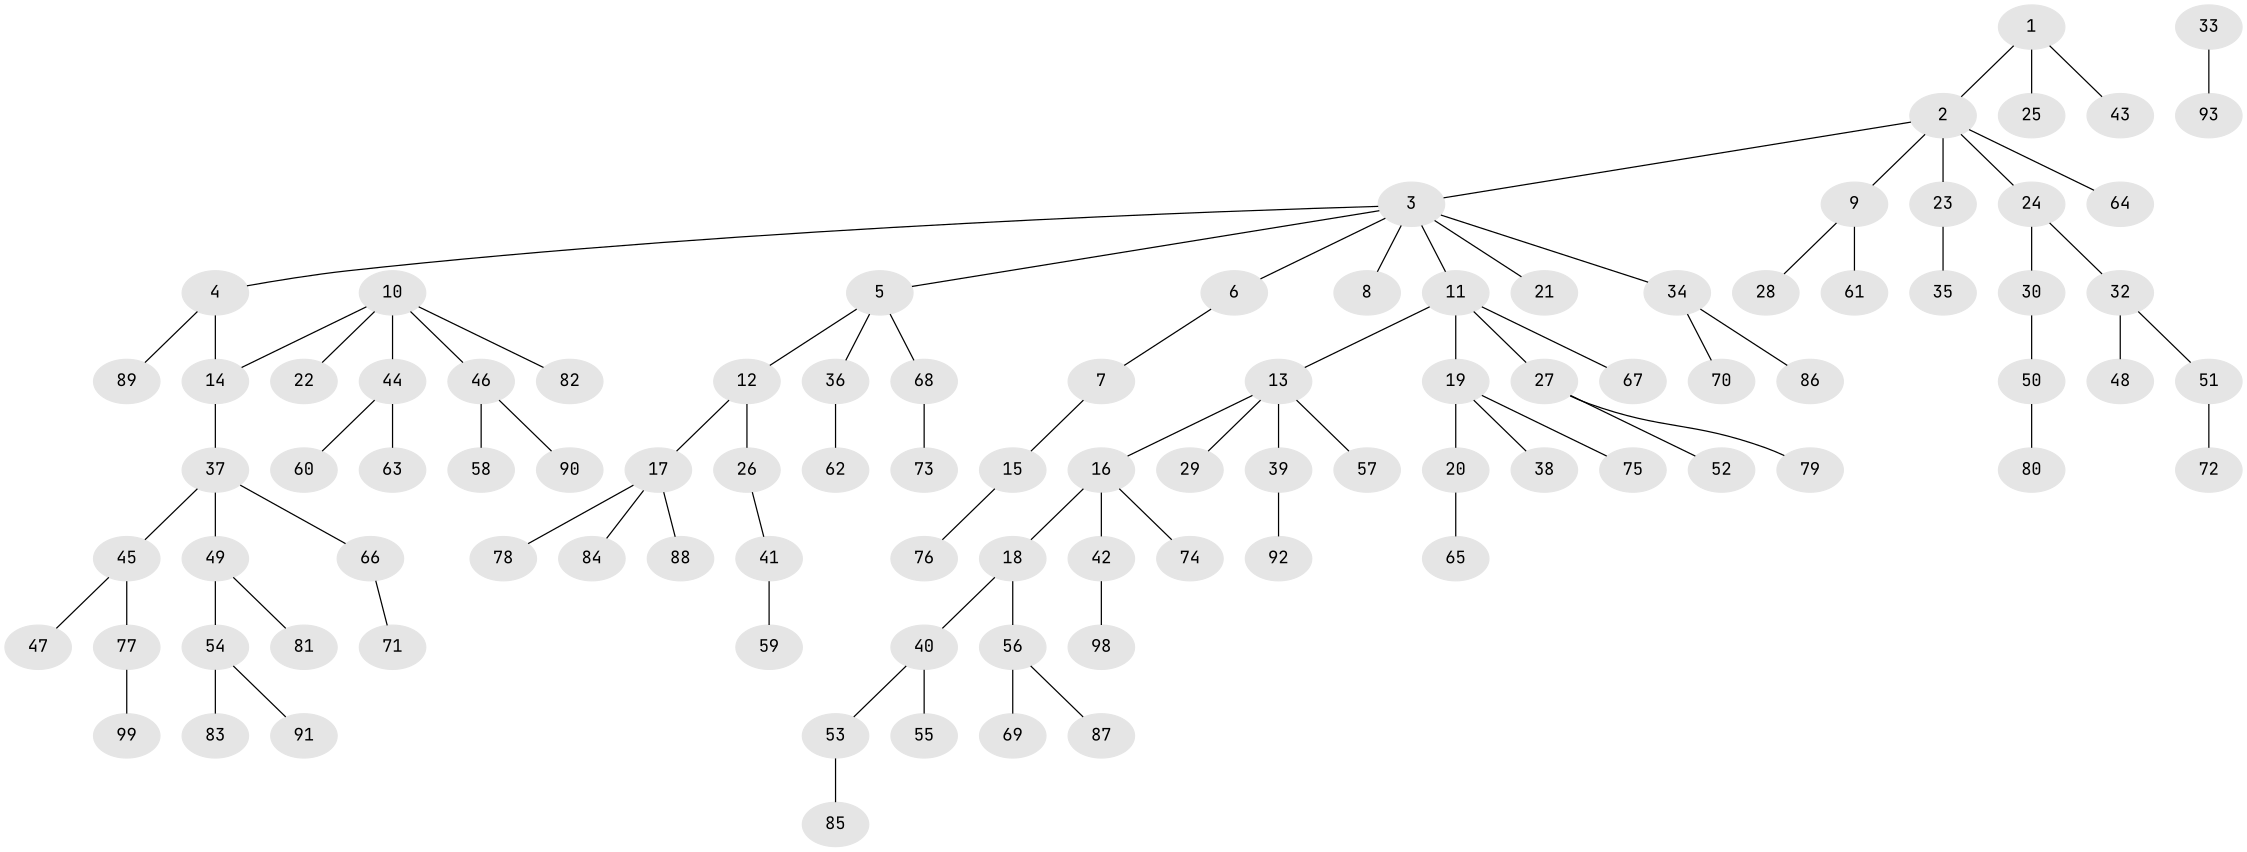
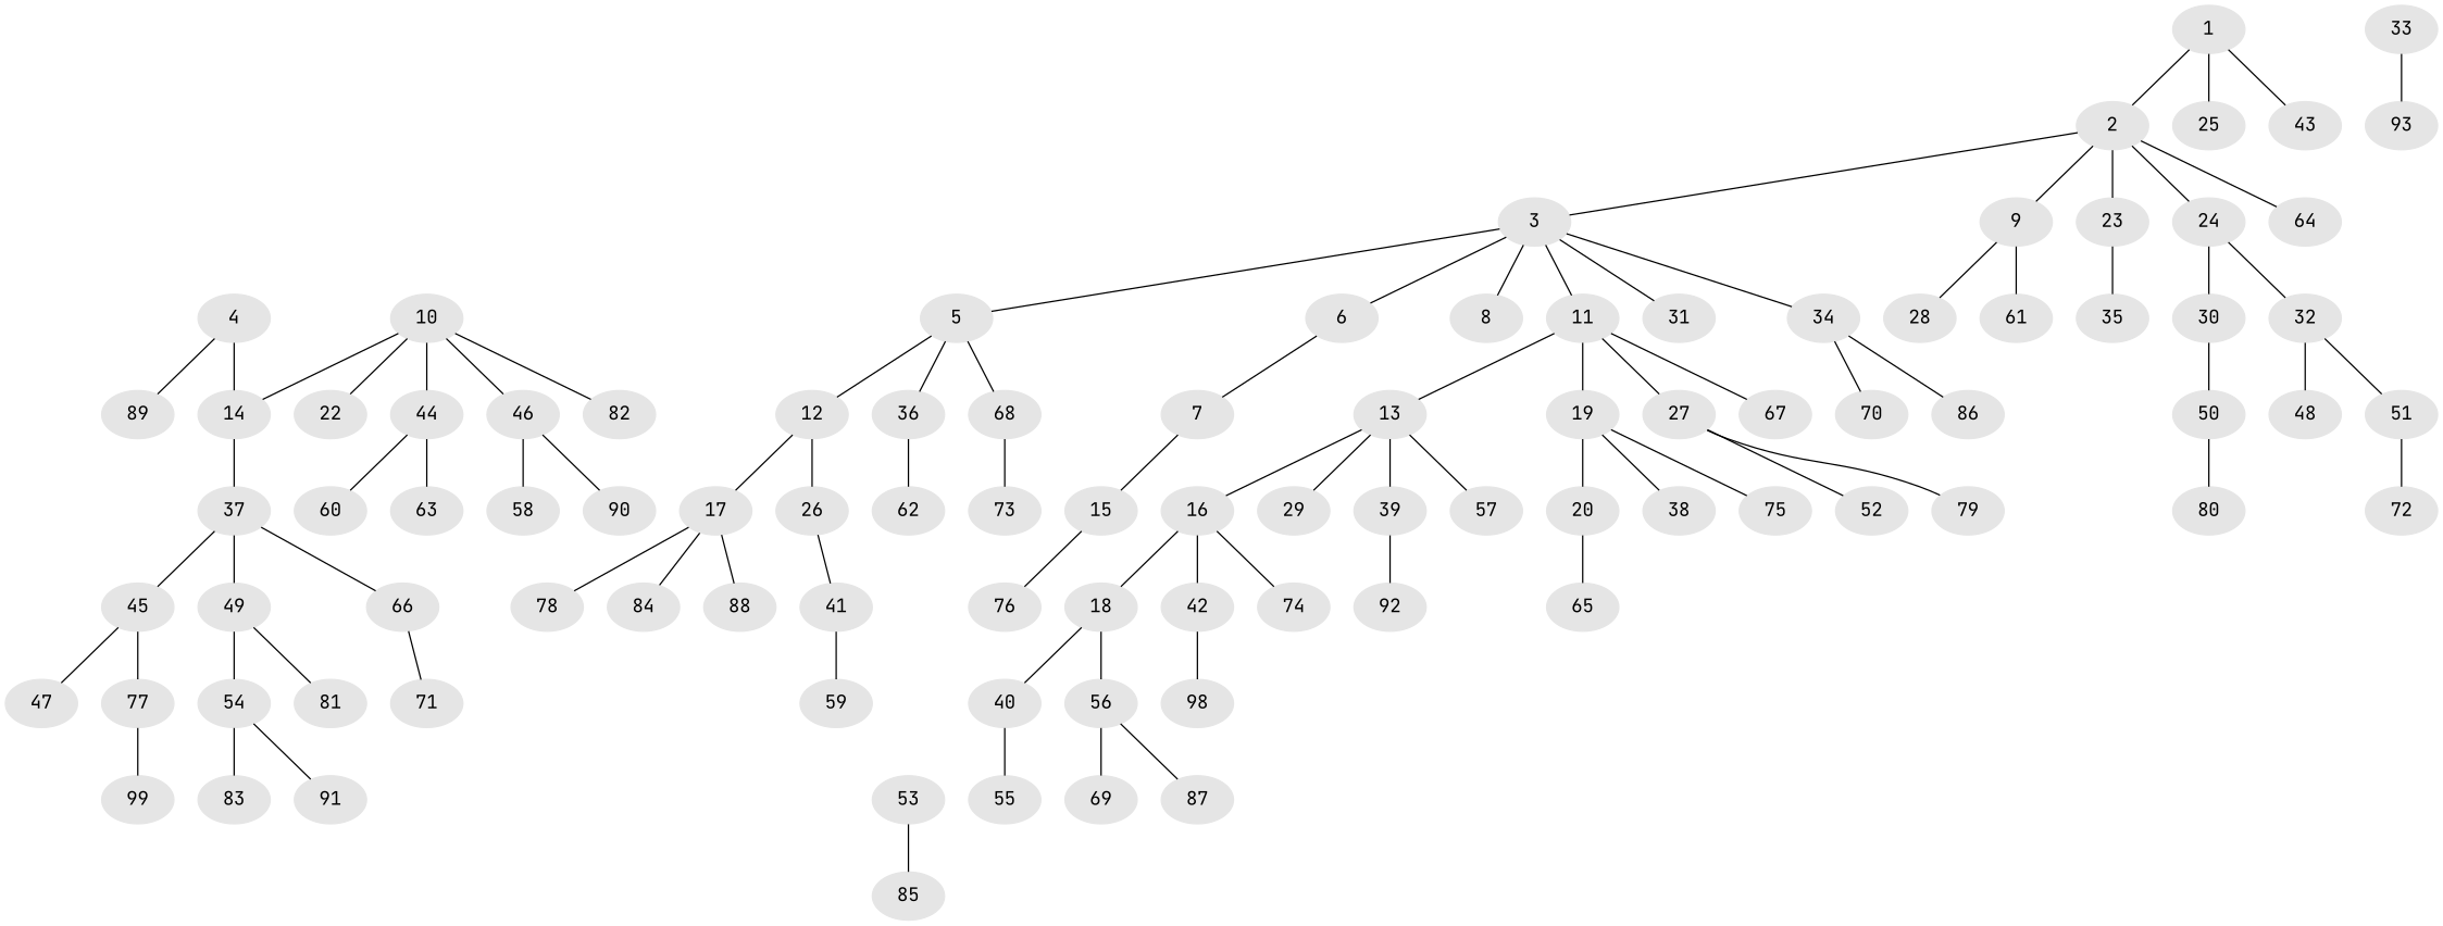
  graph {
    fontname="JetBrains Mono"
    node [color=gray90 fontname="JetBrains Mono" style=filled]
    edge [fontname="JetBrains Mono"]
    1
    2
    25
    43
    3
    9
    23
    24
    64
    4
    5
    6
    8
    11
-   31 [label=21]
+   31
    34
    28
    61
    35
    30
    32
    89
    14
    12
    36
    68
    7
    13
    19
    27
    67
    70
    86
    33
    93
    10
    22
    44
    46
    82
    17
    26
    62
    73
    15
    76
    37
    60
    63
    58
    90
    16
    29
    39
    57
    20
    38
    75
    52
    79
    78
    84
    88
    41
    18
    42
    74
    92
    45
    49
    66
    40
    56
    n74 [label=98]
    53
    55
    69
    87
    65
    50
    48
    51
    59
    72
    47
    77
    54
    81
    71
    85
    n91 [label=99]
    80
    83
    91
    1 -- 2
    1 -- 25
    1 -- 43
    2 -- 3
    2 -- 9
    2 -- 23
    2 -- 24
    2 -- 64
-   3 -- 4
    3 -- 5
    3 -- 6
    3 -- 8
    3 -- 11
    3 -- 31
    3 -- 34
    9 -- 28
    9 -- 61
    23 -- 35
    24 -- 30
    24 -- 32
    4 -- 89
    4 -- 14
    5 -- 12
    5 -- 36
    5 -- 68
    6 -- 7
    11 -- 13
    11 -- 19
    11 -- 27
    11 -- 67
    34 -- 70
    34 -- 86
    30 -- 50
    32 -- 48
    32 -- 51
    14 -- 37
    12 -- 17
    12 -- 26
    36 -- 62
    68 -- 73
    7 -- 15
    13 -- 16
    13 -- 29
    13 -- 39
    13 -- 57
    19 -- 20
    19 -- 38
    19 -- 75
    27 -- 52
    27 -- 79
    33 -- 93
    10 -- 14
    10 -- 22
    10 -- 44
    10 -- 46
    10 -- 82
    44 -- 60
    44 -- 63
    46 -- 58
    46 -- 90
    17 -- 78
    17 -- 84
    17 -- 88
    26 -- 41
    15 -- 76
    37 -- 45
    37 -- 49
    37 -- 66
    16 -- 18
    16 -- 42
    16 -- 74
    39 -- 92
    20 -- 65
    41 -- 59
    18 -- 40
    18 -- 56
    42 -- n74
    45 -- 47
    45 -- 77
    49 -- 54
    49 -- 81
    66 -- 71
-   40 -- 53
    40 -- 55
    56 -- 69
    56 -- 87
    53 -- 85
    50 -- 80
    51 -- 72
    77 -- n91
    54 -- 83
    54 -- 91
  }
